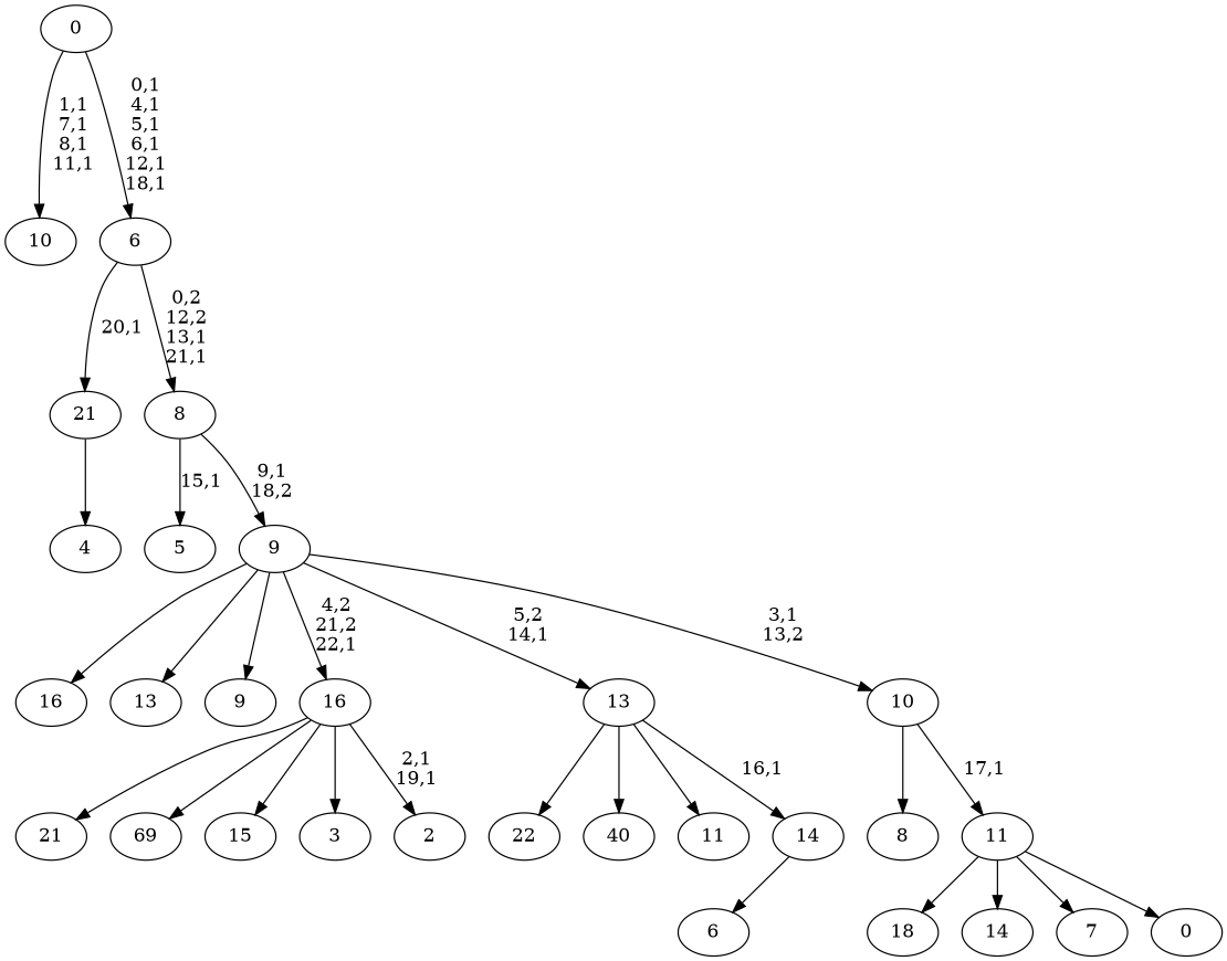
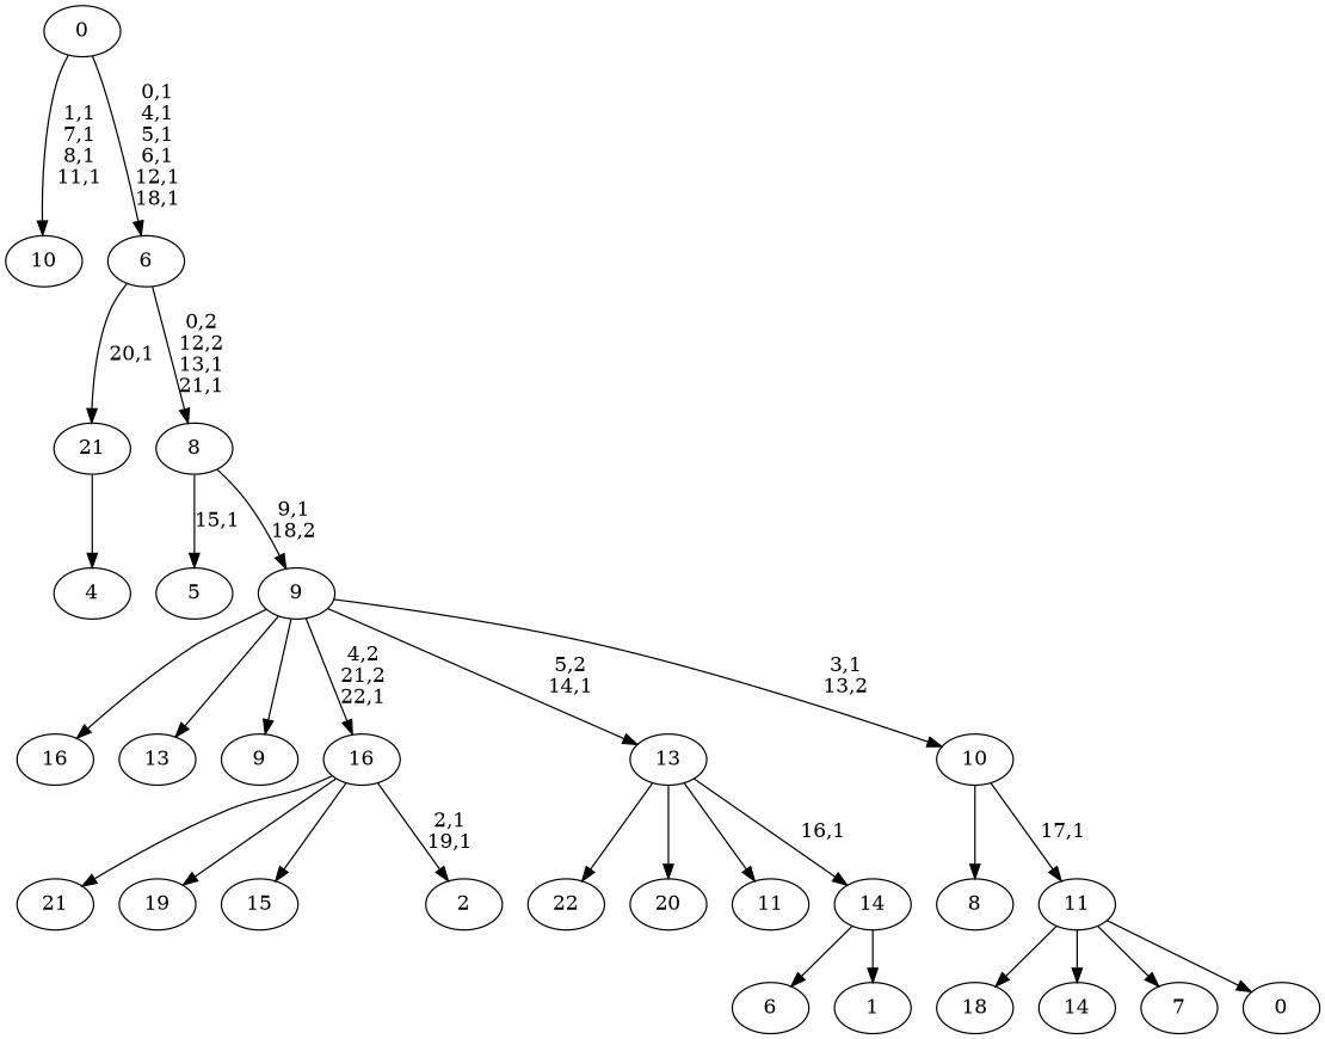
  digraph {
    n1 [label=22]
    n2 [label=21]
-   n3 [label=40]
-   n4 [label=69]
+   n3 [label=20]
+   n4 [label=19]
    n5 [label=18]
    n6 [label=16]
    n7 [label=15]
    n8 [label=14]
    n9 [label=13]
    n10 [label=11]
    n11 [label=10]
    n12 [label=9]
    n13 [label=8]
    n14 [label=7]
    n15 [label=6]
    n16 [label=5]
    n17 [label=4]
    21
-   n19 [label=3]
    n20 [label=2]
    16
+   n22 [label=1]
    14
    13
    n25 [label=0]
    11
    10
    9
    8
    6
    0
    21 -> n17
    16 -> n2
    16 -> n4
    16 -> n7
-   16 -> n19
    16 -> n20 [label="2,1\n19,1"]
    14 -> n15
+   14 -> n22
    13 -> n1
    13 -> n3
    13 -> n10
    13 -> 14 [label="16,1"]
    11 -> n5
    11 -> n8
    11 -> n14
    11 -> n25
    10 -> n13
    10 -> 11 [label="17,1"]
    9 -> n6
    9 -> n9
    9 -> n12
    9 -> 16 [label="4,2\n21,2\n22,1"]
    9 -> 13 [label="5,2\n14,1"]
    9 -> 10 [label="3,1\n13,2"]
    8 -> n16 [label="15,1"]
    8 -> 9 [label="9,1\n18,2"]
    6 -> 21 [label="20,1"]
    6 -> 8 [label="0,2\n12,2\n13,1\n21,1"]
    0 -> n11 [label="1,1\n7,1\n8,1\n11,1"]
    0 -> 6 [label="0,1\n4,1\n5,1\n6,1\n12,1\n18,1"]
  }
